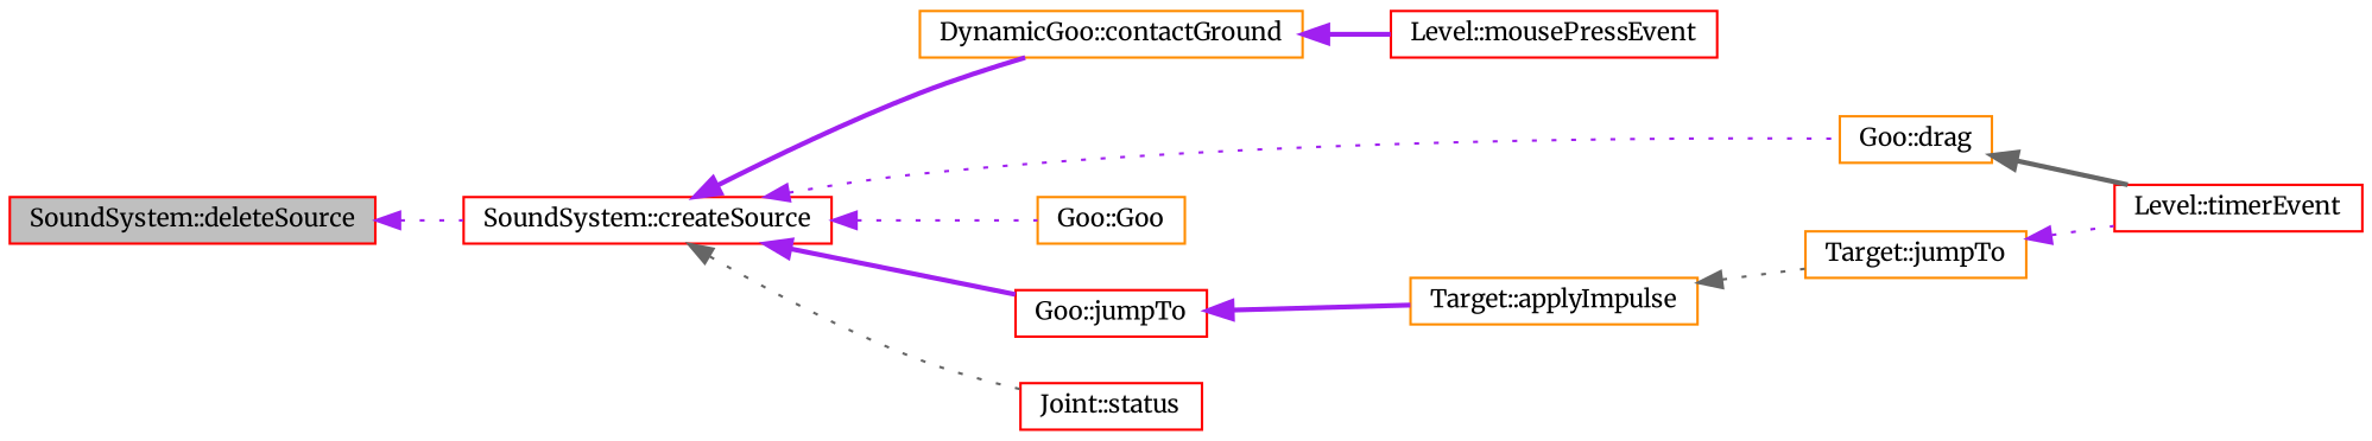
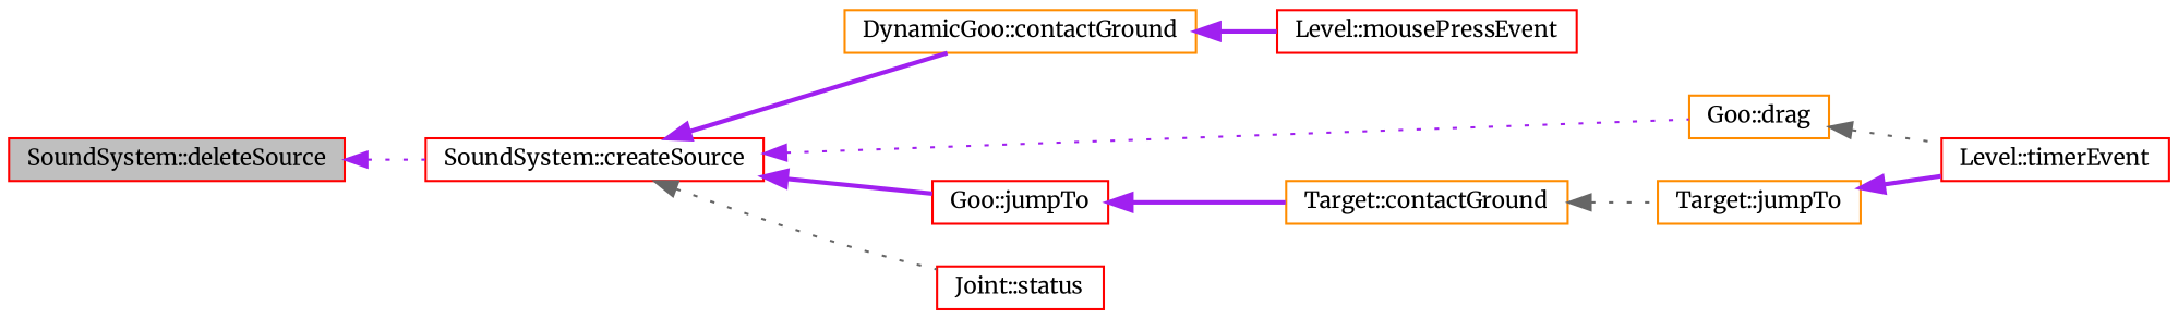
  digraph {
    fontname=Merriweather
    rankdir=LR
    node [color=red fillcolor=white fontname=Merriweather fontsize=10 shape=record style=filled]
    edge [color=purple dir=back fontname=Merriweather fontsize=10 labelfontname=Helvetica labelfontsize=10 style=dotted]
    n1 [fillcolor=grey75 fontcolor=black height=0.2 label="SoundSystem::deleteSource" width=0.4]
    n2 [height=0.2 label="SoundSystem::createSource" width=0.4]
    n3 [color=darkorange height=0.2 label="DynamicGoo::contactGround" width=0.4]
    n4 [color=darkorange height=0.2 label="Goo::drag" width=0.4]
-   n5 [color=darkorange height=0.2 label="Goo::Goo" width=0.4]
    n6 [height=0.2 label="Goo::jumpTo" width=0.4]
    n7 [height=0.2 label="Joint::status" width=0.4]
    n8 [height=0.2 label="Level::mousePressEvent" width=0.4]
    n9 [height=0.2 label="Level::timerEvent" width=0.4]
-   n10 [color=darkorange height=0.2 label="Target::applyImpulse" width=0.4]
+   n10 [color=darkorange height=0.2 label="Target::contactGround" width=0.4]
    n11 [color=darkorange height=0.2 label="Target::jumpTo" width=0.4]
    n1 -> n2
    n2 -> n3 [style=bold]
    n2 -> n4
-   n2 -> n5
    n2 -> n6 [style=bold]
    n2 -> n7 [color=gray40]
    n3 -> n8 [style=bold]
-   n4 -> n9 [color=gray40 style=bold]
+   n4 -> n9 [color=gray40]
    n6 -> n10 [style=bold]
    n10 -> n11 [color=gray40]
-   n11 -> n9
+   n11 -> n9 [style=bold]
  }
